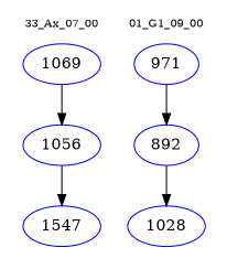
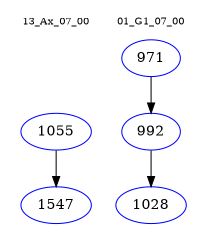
  digraph {
    node [color=blue]
    edge [color=black]
-   n1 [label=1069]
-   n2 [label=1056]
+   n2 [label=1055]
    n3 [label=1547]
    n4 [label=971]
-   n5 [label=892]
+   n5 [label=992]
    n6 [label=1028]
    subgraph cluster_1 {
      color=white
      fontsize=10
-     label="33_Ax_07_00"
-     n1
+     label="13_Ax_07_00"
      n2
      n3
    }
    subgraph cluster_2 {
      color=white
      fontsize=10
-     label="01_G1_09_00"
+     label="01_G1_07_00"
      n4
      n5
      n6
    }
-   n1 -> n2
    n2 -> n3
    n4 -> n5
    n5 -> n6
  }
